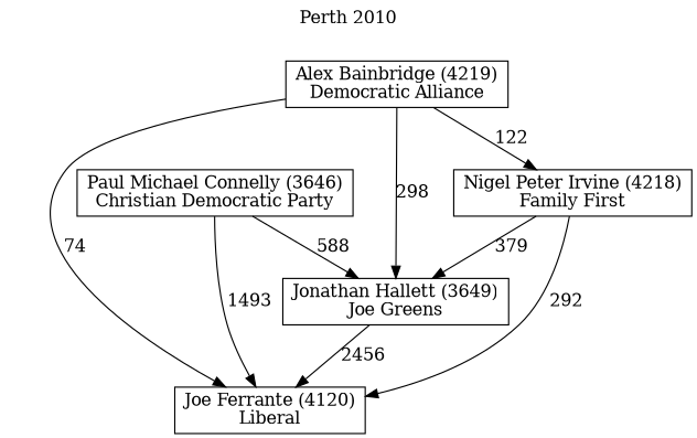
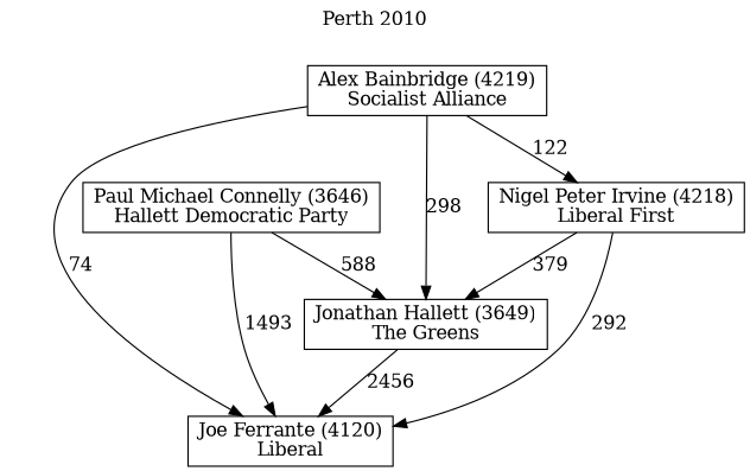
  digraph {
    label="Perth 2010"
    labelloc=t
    mclimit=10
    node [shape=box]
    n1 [label="Joe Ferrante (4120)\nLiberal"]
-   n2 [label="Jonathan Hallett (3649)\nJoe Greens"]
-   n3 [label="Paul Michael Connelly (3646)\nChristian Democratic Party"]
-   n4 [label="Nigel Peter Irvine (4218)\nFamily First"]
-   n5 [label="Alex Bainbridge (4219)\nDemocratic Alliance"]
+   n2 [label="Jonathan Hallett (3649)\nThe Greens"]
+   n3 [label="Paul Michael Connelly (3646)\nHallett Democratic Party"]
+   n4 [label="Nigel Peter Irvine (4218)\nLiberal First"]
+   n5 [label="Alex Bainbridge (4219)\nSocialist Alliance"]
    n2 -> n1 [label=2456]
    n3 -> n1 [label=1493]
    n3 -> n2 [label=588]
    n4 -> n1 [label=292]
    n4 -> n2 [label=379]
    n5 -> n1 [label=74]
    n5 -> n2 [label=298]
    n5 -> n4 [label=122]
  }
